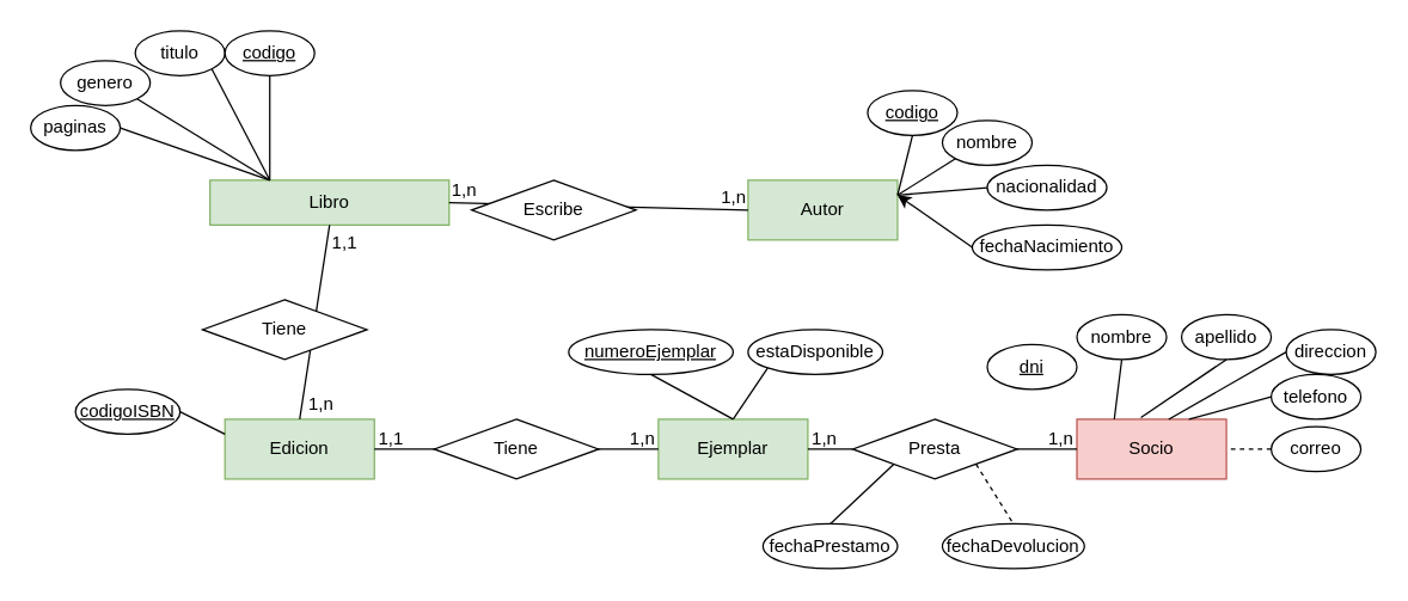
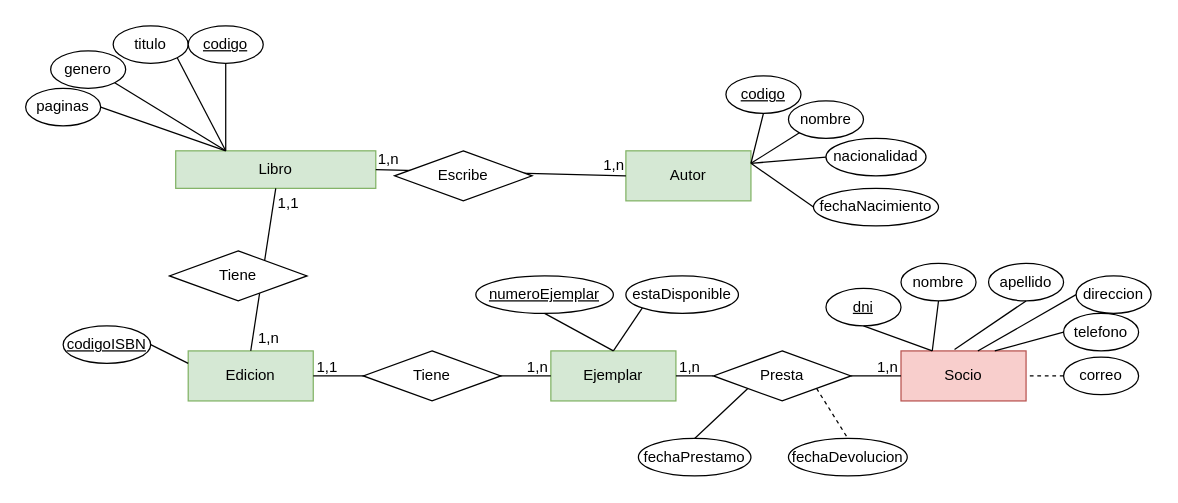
  <mxCell id="0" />
  <mxCell id="1" parent="0" />
  <mxCell id="2" value="Socio" style="whiteSpace=wrap;html=1;align=center;fillColor=#f8cecc;strokeColor=#b85450;" vertex="1" parent="1"><mxGeometry x="720" y="280" width="100" height="40" as="geometry" /></mxCell>
  <mxCell id="3" value="dni" style="ellipse;whiteSpace=wrap;html=1;align=center;fontStyle=4;" vertex="1" parent="1"><mxGeometry x="660" y="230" width="60" height="30" as="geometry" /></mxCell>
+ <mxCell id="4" value="" style="endArrow=none;html=1;rounded=0;exitX=0.5;exitY=1;exitDx=0;exitDy=0;entryX=0.25;entryY=0;entryDx=0;entryDy=0;" edge="1" parent="1" source="3" target="2"><mxGeometry relative="1" as="geometry"><mxPoint x="580" y="290" as="sourcePoint" /><mxPoint x="740" y="290" as="targetPoint" /></mxGeometry></mxCell>
  <mxCell id="5" value="" style="endArrow=none;html=1;rounded=0;exitX=0.5;exitY=1;exitDx=0;exitDy=0;entryX=0.25;entryY=0;entryDx=0;entryDy=0;" edge="1" parent="1" source="6" target="2"><mxGeometry relative="1" as="geometry"><mxPoint x="760" y="240" as="sourcePoint" /><mxPoint x="740" y="290" as="targetPoint" /></mxGeometry></mxCell>
  <mxCell id="6" value="nombre" style="ellipse;whiteSpace=wrap;html=1;align=center;" vertex="1" parent="1"><mxGeometry x="720" y="210" width="60" height="30" as="geometry" /></mxCell>
  <mxCell id="7" value="apellido" style="ellipse;whiteSpace=wrap;html=1;align=center;" vertex="1" parent="1"><mxGeometry x="790" y="210" width="60" height="30" as="geometry" /></mxCell>
  <mxCell id="8" value="" style="endArrow=none;html=1;rounded=0;exitX=0.5;exitY=1;exitDx=0;exitDy=0;entryX=0.428;entryY=-0.028;entryDx=0;entryDy=0;entryPerimeter=0;" edge="1" parent="1" source="7" target="2"><mxGeometry relative="1" as="geometry"><mxPoint x="760" y="240" as="sourcePoint" /><mxPoint x="740" y="290" as="targetPoint" /></mxGeometry></mxCell>
  <mxCell id="9" value="direccion" style="ellipse;whiteSpace=wrap;html=1;align=center;" vertex="1" parent="1"><mxGeometry x="860" y="220" width="60" height="30" as="geometry" /></mxCell>
  <mxCell id="10" value="telefono" style="ellipse;whiteSpace=wrap;html=1;align=center;" vertex="1" parent="1"><mxGeometry x="850" y="250" width="60" height="30" as="geometry" /></mxCell>
  <mxCell id="11" value="correo" style="ellipse;whiteSpace=wrap;html=1;align=center;" vertex="1" parent="1"><mxGeometry x="850" y="285" width="60" height="30" as="geometry" /></mxCell>
  <mxCell id="12" value="" style="endArrow=none;html=1;rounded=0;exitX=0;exitY=0.5;exitDx=0;exitDy=0;entryX=0.614;entryY=0.003;entryDx=0;entryDy=0;entryPerimeter=0;" edge="1" parent="1" source="9" target="2"><mxGeometry relative="1" as="geometry"><mxPoint x="760" y="240" as="sourcePoint" /><mxPoint x="740" y="290" as="targetPoint" /></mxGeometry></mxCell>
  <mxCell id="13" value="" style="endArrow=none;html=1;rounded=0;exitX=0;exitY=0.5;exitDx=0;exitDy=0;entryX=0.75;entryY=0;entryDx=0;entryDy=0;" edge="1" parent="1" source="10" target="2"><mxGeometry relative="1" as="geometry"><mxPoint x="760" y="240" as="sourcePoint" /><mxPoint x="740" y="290" as="targetPoint" /></mxGeometry></mxCell>
  <mxCell id="14" value="" style="endArrow=none;html=1;rounded=0;exitX=0;exitY=0.5;exitDx=0;exitDy=0;entryX=1;entryY=0.5;entryDx=0;entryDy=0;dashed=1;" edge="1" parent="1" source="11" target="2"><mxGeometry relative="1" as="geometry"><mxPoint x="760" y="240" as="sourcePoint" /><mxPoint x="740" y="290" as="targetPoint" /></mxGeometry></mxCell>
  <mxCell id="15" value="Libro" style="whiteSpace=wrap;html=1;align=center;fillColor=#d5e8d4;strokeColor=#82b366;" vertex="1" parent="1"><mxGeometry x="140" y="120" width="160" height="30" as="geometry" /></mxCell>
  <mxCell id="16" value="Autor" style="whiteSpace=wrap;html=1;align=center;fillColor=#d5e8d4;strokeColor=#82b366;" vertex="1" parent="1"><mxGeometry x="500" y="120" width="100" height="40" as="geometry" /></mxCell>
  <mxCell id="17" value="" style="endArrow=none;html=1;rounded=0;exitX=1;exitY=1;exitDx=0;exitDy=0;entryX=0.25;entryY=0;entryDx=0;entryDy=0;" edge="1" parent="1" source="18" target="15"><mxGeometry relative="1" as="geometry"><mxPoint x="180" y="-90" as="sourcePoint" /><mxPoint x="160" y="-40" as="targetPoint" /></mxGeometry></mxCell>
  <mxCell id="18" value="titulo" style="ellipse;whiteSpace=wrap;html=1;align=center;" vertex="1" parent="1"><mxGeometry x="90" y="20" width="60" height="30" as="geometry" /></mxCell>
  <mxCell id="19" value="genero" style="ellipse;whiteSpace=wrap;html=1;align=center;" vertex="1" parent="1"><mxGeometry x="40" y="40" width="60" height="30" as="geometry" /></mxCell>
  <mxCell id="20" value="" style="endArrow=none;html=1;rounded=0;exitX=1;exitY=1;exitDx=0;exitDy=0;entryX=0.25;entryY=0;entryDx=0;entryDy=0;" edge="1" parent="1" source="19" target="15"><mxGeometry relative="1" as="geometry"><mxPoint x="180" y="-90" as="sourcePoint" /><mxPoint x="160" y="-40" as="targetPoint" /></mxGeometry></mxCell>
  <mxCell id="21" value="paginas" style="ellipse;whiteSpace=wrap;html=1;align=center;" vertex="1" parent="1"><mxGeometry x="20" y="70" width="60" height="30" as="geometry" /></mxCell>
  <mxCell id="22" value="" style="endArrow=none;html=1;rounded=0;exitX=1;exitY=0.5;exitDx=0;exitDy=0;entryX=0.25;entryY=0;entryDx=0;entryDy=0;" edge="1" parent="1" source="21" target="15"><mxGeometry relative="1" as="geometry"><mxPoint x="180" y="-90" as="sourcePoint" /><mxPoint x="160" y="-40" as="targetPoint" /></mxGeometry></mxCell>
  <mxCell id="23" value="codigo" style="ellipse;whiteSpace=wrap;html=1;align=center;fontStyle=4;" vertex="1" parent="1"><mxGeometry x="150" y="20" width="60" height="30" as="geometry" /></mxCell>
  <mxCell id="24" value="" style="endArrow=none;html=1;rounded=0;exitX=0.5;exitY=1;exitDx=0;exitDy=0;entryX=0.25;entryY=0;entryDx=0;entryDy=0;" edge="1" parent="1" source="23" target="15"><mxGeometry relative="1" as="geometry"><mxPoint x="180" y="-90" as="sourcePoint" /><mxPoint x="160" y="-40" as="targetPoint" /></mxGeometry></mxCell>
  <mxCell id="25" value="codigo" style="ellipse;whiteSpace=wrap;html=1;align=center;fontStyle=4;" vertex="1" parent="1"><mxGeometry x="580" y="60" width="60" height="30" as="geometry" /></mxCell>
  <mxCell id="26" value="" style="endArrow=none;html=1;rounded=0;exitX=0.5;exitY=1;exitDx=0;exitDy=0;entryX=1;entryY=0.25;entryDx=0;entryDy=0;" edge="1" parent="1" source="25" target="16"><mxGeometry relative="1" as="geometry"><mxPoint x="260" y="-90" as="sourcePoint" /><mxPoint x="240" y="-40" as="targetPoint" /></mxGeometry></mxCell>
  <mxCell id="27" value="nombre" style="ellipse;whiteSpace=wrap;html=1;align=center;" vertex="1" parent="1"><mxGeometry x="630" y="80" width="60" height="30" as="geometry" /></mxCell>
  <mxCell id="28" value="" style="endArrow=none;html=1;rounded=0;exitX=0;exitY=1;exitDx=0;exitDy=0;entryX=1;entryY=0.25;entryDx=0;entryDy=0;" edge="1" parent="1" source="27" target="16"><mxGeometry relative="1" as="geometry"><mxPoint x="260" y="-90" as="sourcePoint" /><mxPoint x="240" y="-40" as="targetPoint" /></mxGeometry></mxCell>
  <mxCell id="29" value="nacionalidad" style="ellipse;whiteSpace=wrap;html=1;align=center;" vertex="1" parent="1"><mxGeometry x="660" y="110" width="80" height="30" as="geometry" /></mxCell>
  <mxCell id="30" value="" style="endArrow=none;html=1;rounded=0;exitX=0;exitY=0.5;exitDx=0;exitDy=0;entryX=1;entryY=0.25;entryDx=0;entryDy=0;" edge="1" parent="1" source="29" target="16"><mxGeometry relative="1" as="geometry"><mxPoint x="260" y="-90" as="sourcePoint" /><mxPoint x="240" y="-40" as="targetPoint" /></mxGeometry></mxCell>
  <mxCell id="31" value="fechaNacimiento" style="ellipse;whiteSpace=wrap;html=1;align=center;" vertex="1" parent="1"><mxGeometry x="650" y="150" width="100" height="30" as="geometry" /></mxCell>
- <mxCell id="32" value="" style="endArrow=classic;html=1;rounded=0;exitX=0;exitY=0.5;exitDx=0;exitDy=0;entryX=1;entryY=0.25;entryDx=0;entryDy=0;" edge="1" parent="1" source="31" target="16"><mxGeometry relative="1" as="geometry"><mxPoint x="260" y="-90" as="sourcePoint" /><mxPoint x="240" y="-40" as="targetPoint" /></mxGeometry></mxCell>
+ <mxCell id="32" value="" style="endArrow=none;html=1;rounded=0;exitX=0;exitY=0.5;exitDx=0;exitDy=0;entryX=1;entryY=0.25;entryDx=0;entryDy=0;" edge="1" parent="1" source="31" target="16"><mxGeometry relative="1" as="geometry"><mxPoint x="260" y="-90" as="sourcePoint" /><mxPoint x="240" y="-40" as="targetPoint" /></mxGeometry></mxCell>
  <mxCell id="33" value="Edicion" style="whiteSpace=wrap;html=1;align=center;fillColor=#d5e8d4;strokeColor=#82b366;" vertex="1" parent="1"><mxGeometry x="150" y="280" width="100" height="40" as="geometry" /></mxCell>
  <mxCell id="34" value="codigoISBN" style="ellipse;whiteSpace=wrap;html=1;align=center;fontStyle=4;" vertex="1" parent="1"><mxGeometry x="50" y="260" width="70" height="30" as="geometry" /></mxCell>
  <mxCell id="35" value="" style="endArrow=none;html=1;rounded=0;exitX=1;exitY=0.5;exitDx=0;exitDy=0;entryX=0;entryY=0.25;entryDx=0;entryDy=0;" edge="1" parent="1" source="34" target="33"><mxGeometry relative="1" as="geometry"><mxPoint x="180" y="-40" as="sourcePoint" /><mxPoint x="160" y="10" as="targetPoint" /></mxGeometry></mxCell>
  <mxCell id="36" value="" style="endArrow=none;html=1;rounded=0;entryX=0;entryY=0.5;entryDx=0;entryDy=0;exitX=1;exitY=0.5;exitDx=0;exitDy=0;" edge="1" parent="1" source="15" target="16"><mxGeometry relative="1" as="geometry"><mxPoint x="250" y="170" as="sourcePoint" /><mxPoint x="410" y="170" as="targetPoint" /></mxGeometry></mxCell>
  <mxCell id="37" value="1,n" style="resizable=0;html=1;whiteSpace=wrap;align=left;verticalAlign=bottom;" connectable="0" vertex="1" parent="36"><mxGeometry x="-1" relative="1" as="geometry" /></mxCell>
  <mxCell id="38" value="1,n" style="resizable=0;html=1;whiteSpace=wrap;align=right;verticalAlign=bottom;" connectable="0" vertex="1" parent="36"><mxGeometry x="1" relative="1" as="geometry" /></mxCell>
  <mxCell id="39" value="" style="endArrow=none;html=1;rounded=0;entryX=0.5;entryY=0;entryDx=0;entryDy=0;exitX=0.5;exitY=1;exitDx=0;exitDy=0;" edge="1" parent="1" source="15" target="33"><mxGeometry relative="1" as="geometry"><mxPoint x="250" y="170" as="sourcePoint" /><mxPoint x="410" y="170" as="targetPoint" /></mxGeometry></mxCell>
  <mxCell id="40" value="1,1" style="resizable=0;html=1;whiteSpace=wrap;align=left;verticalAlign=bottom;" connectable="0" vertex="1" parent="39"><mxGeometry x="-1" relative="1" as="geometry"><mxPoint y="20" as="offset" /></mxGeometry></mxCell>
  <mxCell id="41" value="1,n" style="resizable=0;html=1;whiteSpace=wrap;align=right;verticalAlign=bottom;" connectable="0" vertex="1" parent="39"><mxGeometry x="1" relative="1" as="geometry"><mxPoint x="24" y="-2" as="offset" /></mxGeometry></mxCell>
  <mxCell id="42" value="Ejemplar" style="whiteSpace=wrap;html=1;align=center;fillColor=#d5e8d4;strokeColor=#82b366;" vertex="1" parent="1"><mxGeometry x="440" y="280" width="100" height="40" as="geometry" /></mxCell>
  <mxCell id="43" value="" style="endArrow=none;html=1;rounded=0;entryX=0;entryY=0.5;entryDx=0;entryDy=0;exitX=1;exitY=0.5;exitDx=0;exitDy=0;" edge="1" parent="1" source="33" target="42"><mxGeometry relative="1" as="geometry"><mxPoint x="250" y="220" as="sourcePoint" /><mxPoint x="410" y="220" as="targetPoint" /></mxGeometry></mxCell>
  <mxCell id="44" value="1,1" style="resizable=0;html=1;whiteSpace=wrap;align=left;verticalAlign=bottom;" connectable="0" vertex="1" parent="43"><mxGeometry x="-1" relative="1" as="geometry"><mxPoint x="1" y="1" as="offset" /></mxGeometry></mxCell>
  <mxCell id="45" value="1,n" style="resizable=0;html=1;whiteSpace=wrap;align=right;verticalAlign=bottom;" connectable="0" vertex="1" parent="43"><mxGeometry x="1" relative="1" as="geometry"><mxPoint x="-1" y="1" as="offset" /></mxGeometry></mxCell>
  <mxCell id="46" value="Escribe" style="shape=rhombus;perimeter=rhombusPerimeter;whiteSpace=wrap;html=1;align=center;" vertex="1" parent="1"><mxGeometry x="315" y="120" width="110" height="40" as="geometry" /></mxCell>
  <mxCell id="47" value="Tiene" style="shape=rhombus;perimeter=rhombusPerimeter;whiteSpace=wrap;html=1;align=center;" vertex="1" parent="1"><mxGeometry x="135" y="200" width="110" height="40" as="geometry" /></mxCell>
  <mxCell id="48" value="Tiene" style="shape=rhombus;perimeter=rhombusPerimeter;whiteSpace=wrap;html=1;align=center;" vertex="1" parent="1"><mxGeometry x="290" y="280" width="110" height="40" as="geometry" /></mxCell>
  <mxCell id="49" value="numeroEjemplar" style="ellipse;whiteSpace=wrap;html=1;align=center;fontStyle=4;" vertex="1" parent="1"><mxGeometry x="380" y="220" width="110" height="30" as="geometry" /></mxCell>
  <mxCell id="50" value="estaDisponible" style="ellipse;whiteSpace=wrap;html=1;align=center;" vertex="1" parent="1"><mxGeometry x="500" y="220" width="90" height="30" as="geometry" /></mxCell>
  <mxCell id="51" value="" style="endArrow=none;html=1;rounded=0;exitX=0.5;exitY=1;exitDx=0;exitDy=0;entryX=0.5;entryY=0;entryDx=0;entryDy=0;" edge="1" parent="1" source="49" target="42"><mxGeometry relative="1" as="geometry"><mxPoint x="180" y="-90" as="sourcePoint" /><mxPoint x="160" y="-40" as="targetPoint" /></mxGeometry></mxCell>
  <mxCell id="52" value="" style="endArrow=none;html=1;rounded=0;exitX=0;exitY=1;exitDx=0;exitDy=0;entryX=0.5;entryY=0;entryDx=0;entryDy=0;" edge="1" parent="1" source="50" target="42"><mxGeometry relative="1" as="geometry"><mxPoint x="180" y="-90" as="sourcePoint" /><mxPoint x="160" y="-40" as="targetPoint" /></mxGeometry></mxCell>
  <mxCell id="53" value="" style="endArrow=none;html=1;rounded=0;entryX=0;entryY=0.5;entryDx=0;entryDy=0;exitX=1;exitY=0.5;exitDx=0;exitDy=0;" edge="1" parent="1" source="57" target="2"><mxGeometry relative="1" as="geometry"><mxPoint x="500" y="299.66" as="sourcePoint" /><mxPoint x="700" y="299.66" as="targetPoint" /></mxGeometry></mxCell>
  <mxCell id="54" value="1,n" style="resizable=0;html=1;whiteSpace=wrap;align=right;verticalAlign=bottom;" connectable="0" vertex="1" parent="53"><mxGeometry x="1" relative="1" as="geometry"><mxPoint x="-1" y="1" as="offset" /></mxGeometry></mxCell>
  <mxCell id="55" value="" style="endArrow=none;html=1;rounded=0;entryX=0;entryY=0.5;entryDx=0;entryDy=0;exitX=1;exitY=0.5;exitDx=0;exitDy=0;" edge="1" parent="1" source="42" target="57"><mxGeometry relative="1" as="geometry"><mxPoint x="540" y="300" as="sourcePoint" /><mxPoint x="720" y="300" as="targetPoint" /></mxGeometry></mxCell>
  <mxCell id="56" value="1,n" style="resizable=0;html=1;whiteSpace=wrap;align=left;verticalAlign=bottom;" connectable="0" vertex="1" parent="55"><mxGeometry x="-1" relative="1" as="geometry"><mxPoint x="1" y="1" as="offset" /></mxGeometry></mxCell>
  <mxCell id="57" value="Presta" style="shape=rhombus;perimeter=rhombusPerimeter;whiteSpace=wrap;html=1;align=center;" vertex="1" parent="1"><mxGeometry x="570" y="280" width="110" height="40" as="geometry" /></mxCell>
  <mxCell id="58" value="fechaPrestamo" style="ellipse;whiteSpace=wrap;html=1;align=center;" vertex="1" parent="1"><mxGeometry x="510" y="350" width="90" height="30" as="geometry" /></mxCell>
  <mxCell id="59" value="" style="endArrow=none;html=1;rounded=0;exitX=0;exitY=1;exitDx=0;exitDy=0;entryX=0.5;entryY=0;entryDx=0;entryDy=0;" edge="1" parent="1" source="57" target="58"><mxGeometry relative="1" as="geometry"><mxPoint x="180" y="-90" as="sourcePoint" /><mxPoint x="160" y="-40" as="targetPoint" /></mxGeometry></mxCell>
  <mxCell id="60" value="fechaDevolucion" style="ellipse;whiteSpace=wrap;html=1;align=center;" vertex="1" parent="1"><mxGeometry x="630" y="350" width="95" height="30" as="geometry" /></mxCell>
  <mxCell id="61" value="" style="endArrow=none;html=1;rounded=0;exitX=1;exitY=1;exitDx=0;exitDy=0;entryX=0.5;entryY=0;entryDx=0;entryDy=0;dashed=1;" edge="1" parent="1" source="57" target="60"><mxGeometry relative="1" as="geometry"><mxPoint x="180" y="-90" as="sourcePoint" /><mxPoint x="160" y="-40" as="targetPoint" /></mxGeometry></mxCell>
